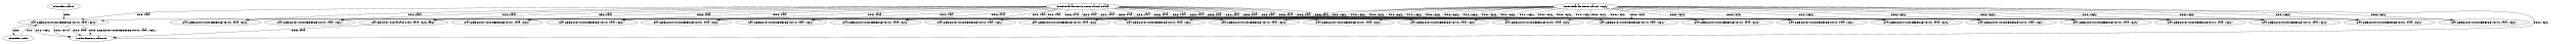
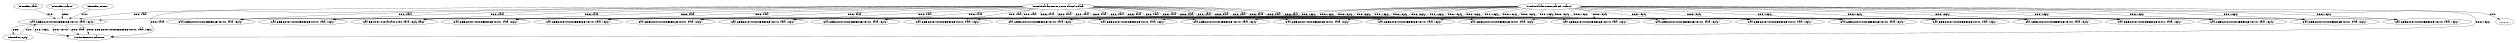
  digraph {
    n1 [label="(Call,CHECK_OMX_INTERFACE(IOMX, data, reply))"]
    n2 [label="(MethodReturn,status_t)"]
-   n3 [label="(Identifier,code)"]
+   n3 [label="(Identifier,reply)"]
    n4 [label="(MethodParameterIn,const Parcel &data)"]
    n5 [label="(Call,CHECK_OMX_INTERFACE(IOMX, data, reply))"]
    n6 [label="(Call,CHECK_OMX_INTERFACE(IOMX, data, reply))"]
    n7 [label="(Call,CHECK_OMX_INTERFACE(IOMX, data, reply))"]
    n8 [label="(Call,CHECK_OMX_INTERFACE(IOMX, data, reply))"]
    n9 [label="(Call,CHECK_OMX_INTERFACE(IOMX, data, reply))"]
    n10 [label="(Call,CHECK_OMX_INTERFACE(IOMX, data, reply))"]
    n11 [label="(Call,CHECK_OMX_INTERFACE(IOMX, data, reply))"]
    n12 [label="(Call,CHECK_OMX_INTERFACE(IOMX, data, reply))"]
    n13 [label="(Call,CHECK_OMX_INTERFACE(IOMX, data, reply))"]
    n14 [label="(Call,BBinder::onTransact(code, data, reply, flags))"]
    n15 [label="(Call,CHECK_OMX_INTERFACE(IOMX, data, reply))"]
    n16 [label="(Call,CHECK_OMX_INTERFACE(IOMX, data, reply))"]
    n17 [label="(Call,CHECK_OMX_INTERFACE(IOMX, data, reply))"]
    n18 [label="(Call,CHECK_OMX_INTERFACE(IOMX, data, reply))"]
    n19 [label="(Call,CHECK_OMX_INTERFACE(IOMX, data, reply))"]
    n20 [label="(Call,CHECK_OMX_INTERFACE(IOMX, data, reply))"]
    n21 [label="(Call,CHECK_OMX_INTERFACE(IOMX, data, reply))"]
    n22 [label="(Call,CHECK_OMX_INTERFACE(IOMX, data, reply))"]
    n23 [label="(Call,CHECK_OMX_INTERFACE(IOMX, data, reply))"]
    n24 [label="(Call,CHECK_OMX_INTERFACE(IOMX, data, reply))"]
    n25 [label="(Call,CHECK_OMX_INTERFACE(IOMX, data, reply))"]
    n26 [label="(Call,CHECK_OMX_INTERFACE(IOMX, data, reply))"]
    n27 [label="(Call,CHECK_OMX_INTERFACE(IOMX, data, reply))"]
    n28 [label="(Call,CHECK_OMX_INTERFACE(IOMX, data, reply))"]
    n29 [label="(Call,CHECK_OMX_INTERFACE(IOMX, data, reply))"]
-   n30 [label="(MethodParameterIn,Parcel *reply)"]
+   n30 [label="(MethodParameterIn,Parcel *status)"]
+   1000101
+   n32 [label="(Identifier,data)"]
    n33 [label="(Identifier,status)"]
+   n34 [label="(Identifier,IOMX)"]
    n1 -> n2 [label="DDG: CHECK_OMX_INTERFACE(IOMX, data, reply)"]
    n1 -> n2 [label="DDG: reply"]
    n1 -> n2 [label="DDG: IOMX"]
    n1 -> n2 [label="DDG: data"]
    n1 -> n3 [label="CFG: "]
    n3 -> n1 [label="AST: "]
    n4 -> n1 [label="DDG: data"]
-   n14 -> n2 [label="DDG: data"]
+   n4 -> n2 [label="DDG: data"]
    n4 -> n5 [label="DDG: data"]
    n4 -> n6 [label="DDG: data"]
    n4 -> n7 [label="DDG: data"]
    n4 -> n8 [label="DDG: data"]
    n4 -> n9 [label="DDG: data"]
    n4 -> n10 [label="DDG: data"]
    n4 -> n11 [label="DDG: data"]
    n4 -> n12 [label="DDG: data"]
    n4 -> n13 [label="DDG: data"]
-   n4 -> n14 [label="CFG: data"]
+   n4 -> n14 [label="DDG: data"]
    n4 -> n15 [label="DDG: data"]
    n4 -> n16 [label="DDG: data"]
    n4 -> n17 [label="DDG: data"]
    n4 -> n18 [label="DDG: data"]
    n4 -> n19 [label="DDG: data"]
    n4 -> n20 [label="DDG: data"]
    n4 -> n21 [label="DDG: data"]
    n4 -> n22 [label="DDG: data"]
    n4 -> n23 [label="DDG: data"]
    n4 -> n24 [label="DDG: data"]
    n4 -> n25 [label="DDG: data"]
    n4 -> n26 [label="DDG: data"]
    n4 -> n27 [label="DDG: data"]
    n4 -> n28 [label="DDG: data"]
    n4 -> n29 [label="DDG: data"]
    n30 -> n1 [label="DDG: reply"]
    n30 -> n2 [label="DDG: reply"]
    n30 -> n5 [label="DDG: reply"]
    n30 -> n6 [label="DDG: reply"]
    n30 -> n7 [label="DDG: reply"]
    n30 -> n8 [label="DDG: reply"]
    n30 -> n9 [label="DDG: reply"]
    n30 -> n10 [label="DDG: reply"]
    n30 -> n11 [label="DDG: reply"]
    n30 -> n12 [label="DDG: reply"]
    n30 -> n13 [label="DDG: reply"]
    n30 -> n14 [label="DDG: reply"]
    n30 -> n15 [label="DDG: reply"]
    n30 -> n16 [label="DDG: reply"]
    n30 -> n17 [label="DDG: reply"]
    n30 -> n18 [label="DDG: reply"]
    n30 -> n19 [label="DDG: reply"]
    n30 -> n20 [label="DDG: reply"]
    n30 -> n21 [label="DDG: reply"]
    n30 -> n22 [label="DDG: reply"]
    n30 -> n23 [label="DDG: reply"]
    n30 -> n24 [label="DDG: reply"]
    n30 -> n25 [label="DDG: reply"]
    n30 -> n26 [label="DDG: reply"]
    n30 -> n27 [label="DDG: reply"]
    n30 -> n28 [label="DDG: reply"]
    n30 -> n29 [label="DDG: reply"]
+   n30 -> 1000101 [label="AST: "]
+   n32 -> n1 [label="AST: "]
    n33 -> n1 [label="CFG: "]
+   n34 -> n1 [label="AST: "]
  }
